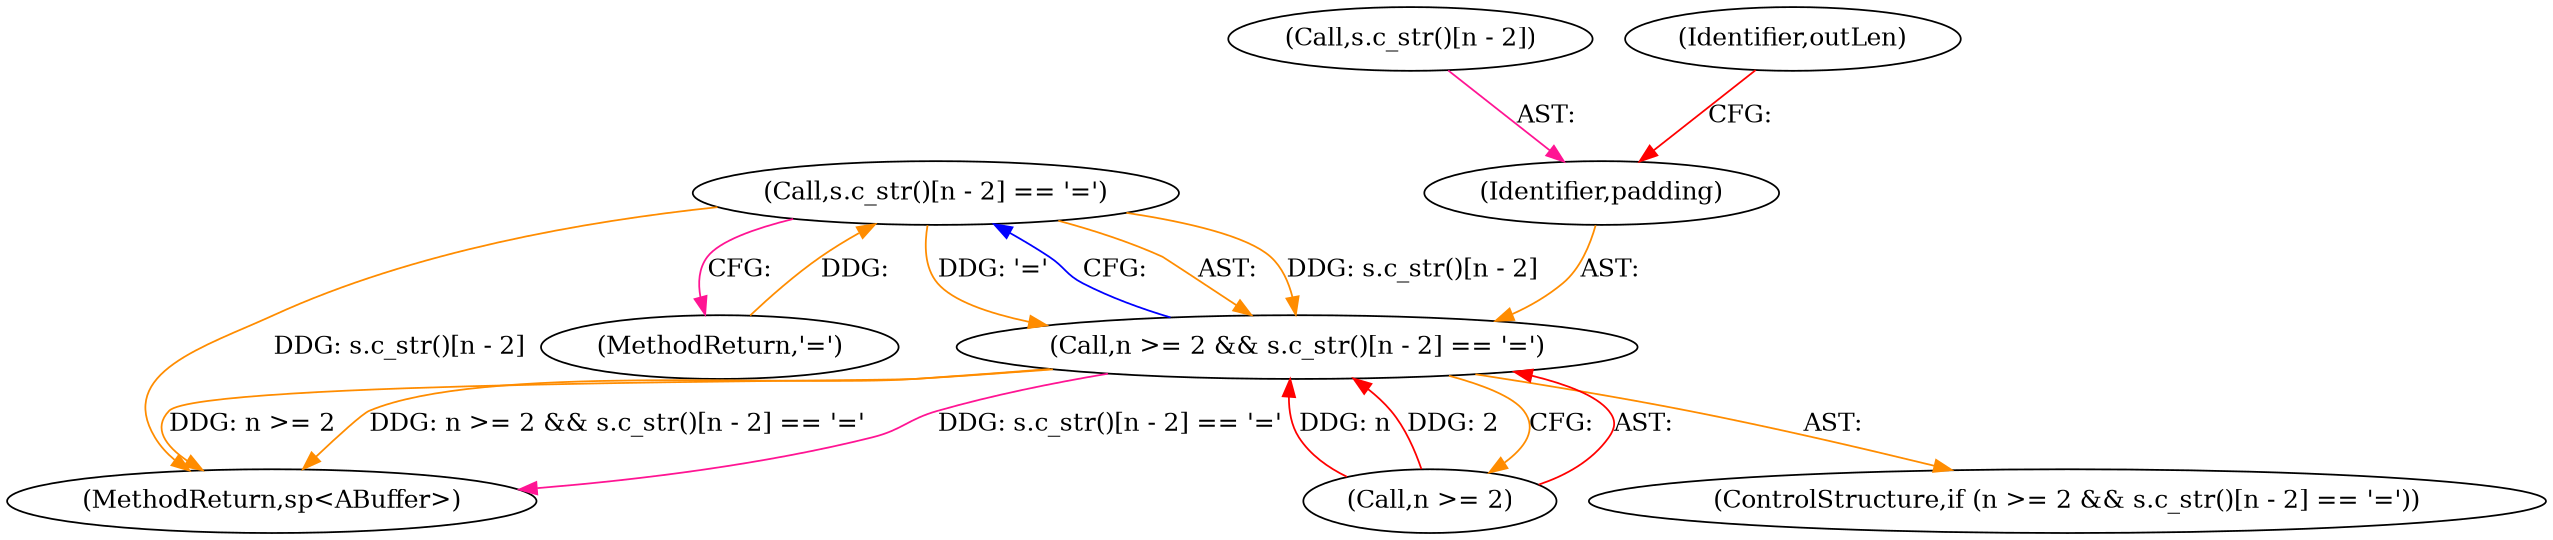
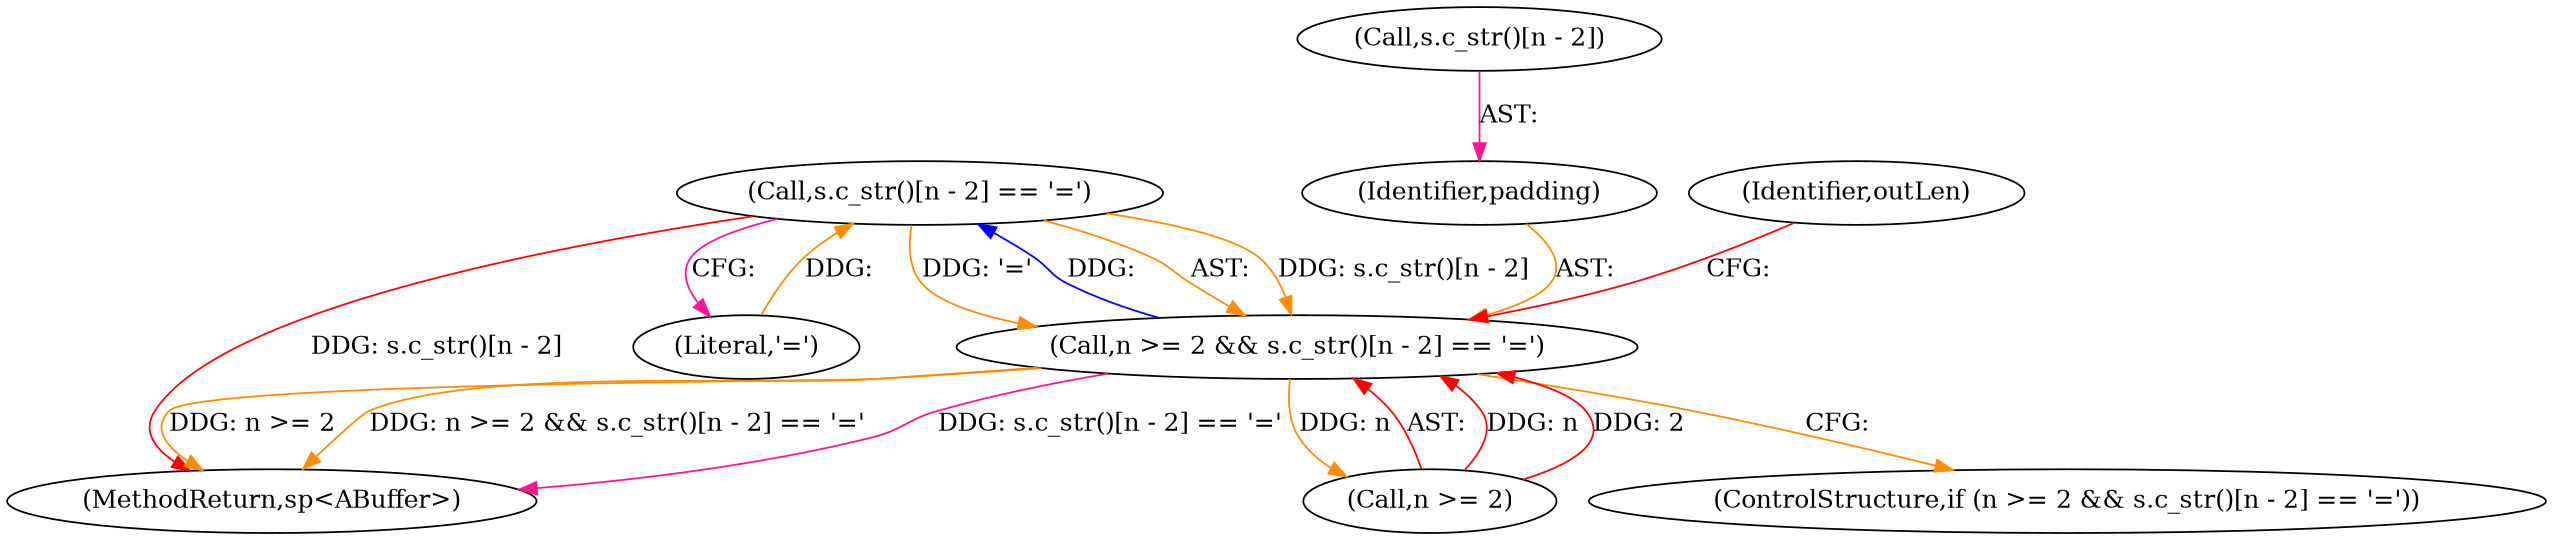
  digraph {
    edge [color=darkorange]
    n1 [label="(Call,s.c_str()[n - 2] == '=')"]
    n2 [label="(Call,n >= 2 && s.c_str()[n - 2] == '=')"]
    n3 [label="(MethodReturn,sp<ABuffer>)"]
-   n4 [label="(MethodReturn,'=')"]
+   n4 [label="(Literal,'=')"]
    n5 [label="(Call,n >= 2)"]
    n6 [label="(ControlStructure,if (n >= 2 && s.c_str()[n - 2] == '='))"]
    n7 [label="(Call,s.c_str()[n - 2])"]
    n8 [label="(Identifier,padding)"]
    n9 [label="(Identifier,outLen)"]
    n1 -> n2 [label="AST: "]
    n1 -> n2 [label="DDG: s.c_str()[n - 2]"]
    n1 -> n2 [label="DDG: '='"]
-   n1 -> n3 [label="DDG: s.c_str()[n - 2]"]
+   n1 -> n3 [color=red label="DDG: s.c_str()[n - 2]"]
    n1 -> n4 [color=deeppink label="CFG: "]
-   n2 -> n1 [color=blue label="CFG: "]
+   n2 -> n1 [color=blue label="DDG: "]
    n2 -> n3 [color=deeppink label="DDG: s.c_str()[n - 2] == '='"]
    n2 -> n3 [label="DDG: n >= 2"]
    n2 -> n3 [label="DDG: n >= 2 && s.c_str()[n - 2] == '='"]
-   n2 -> n5 [label="CFG: "]
-   n2 -> n6 [label="AST: "]
+   n2 -> n5 [label="DDG: n"]
+   n2 -> n6 [label="CFG: "]
    n4 -> n1 [label="DDG: "]
    n5 -> n2 [color=red label="AST: "]
    n5 -> n2 [color=red label="DDG: n"]
    n5 -> n2 [color=red label="DDG: 2"]
    n7 -> n8 [color=deeppink label="AST: "]
    n8 -> n2 [label="AST: "]
-   n9 -> n8 [color=red label="CFG: "]
+   n9 -> n2 [color=red label="CFG: "]
  }
